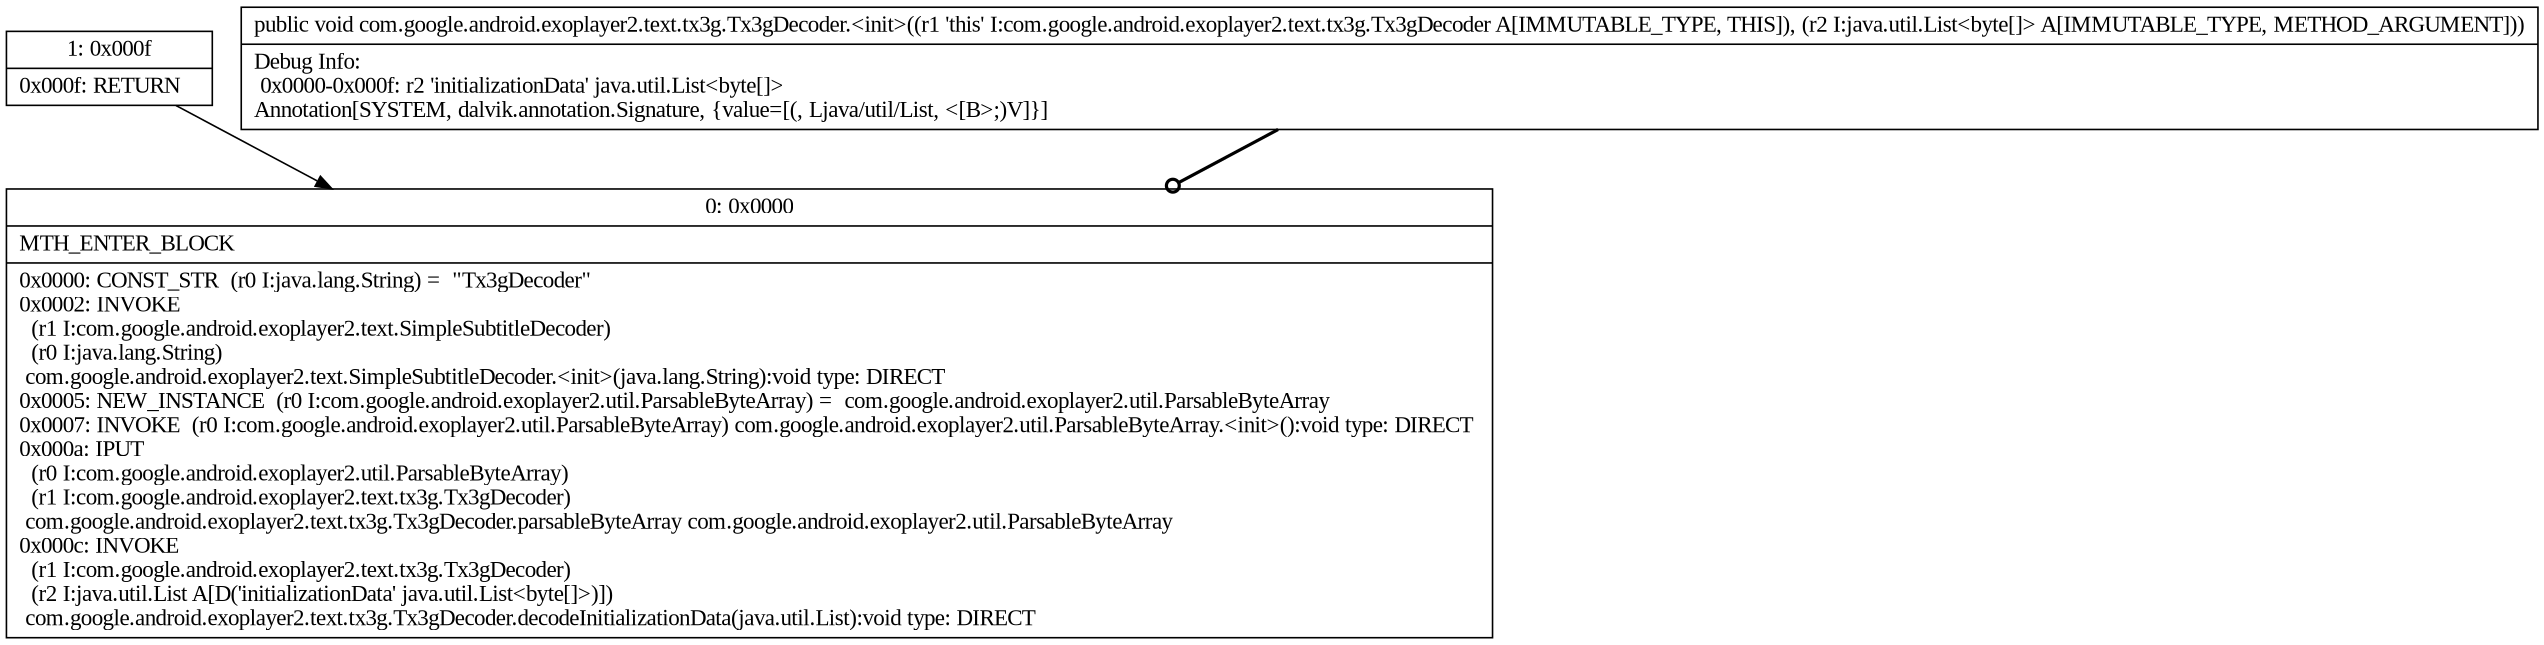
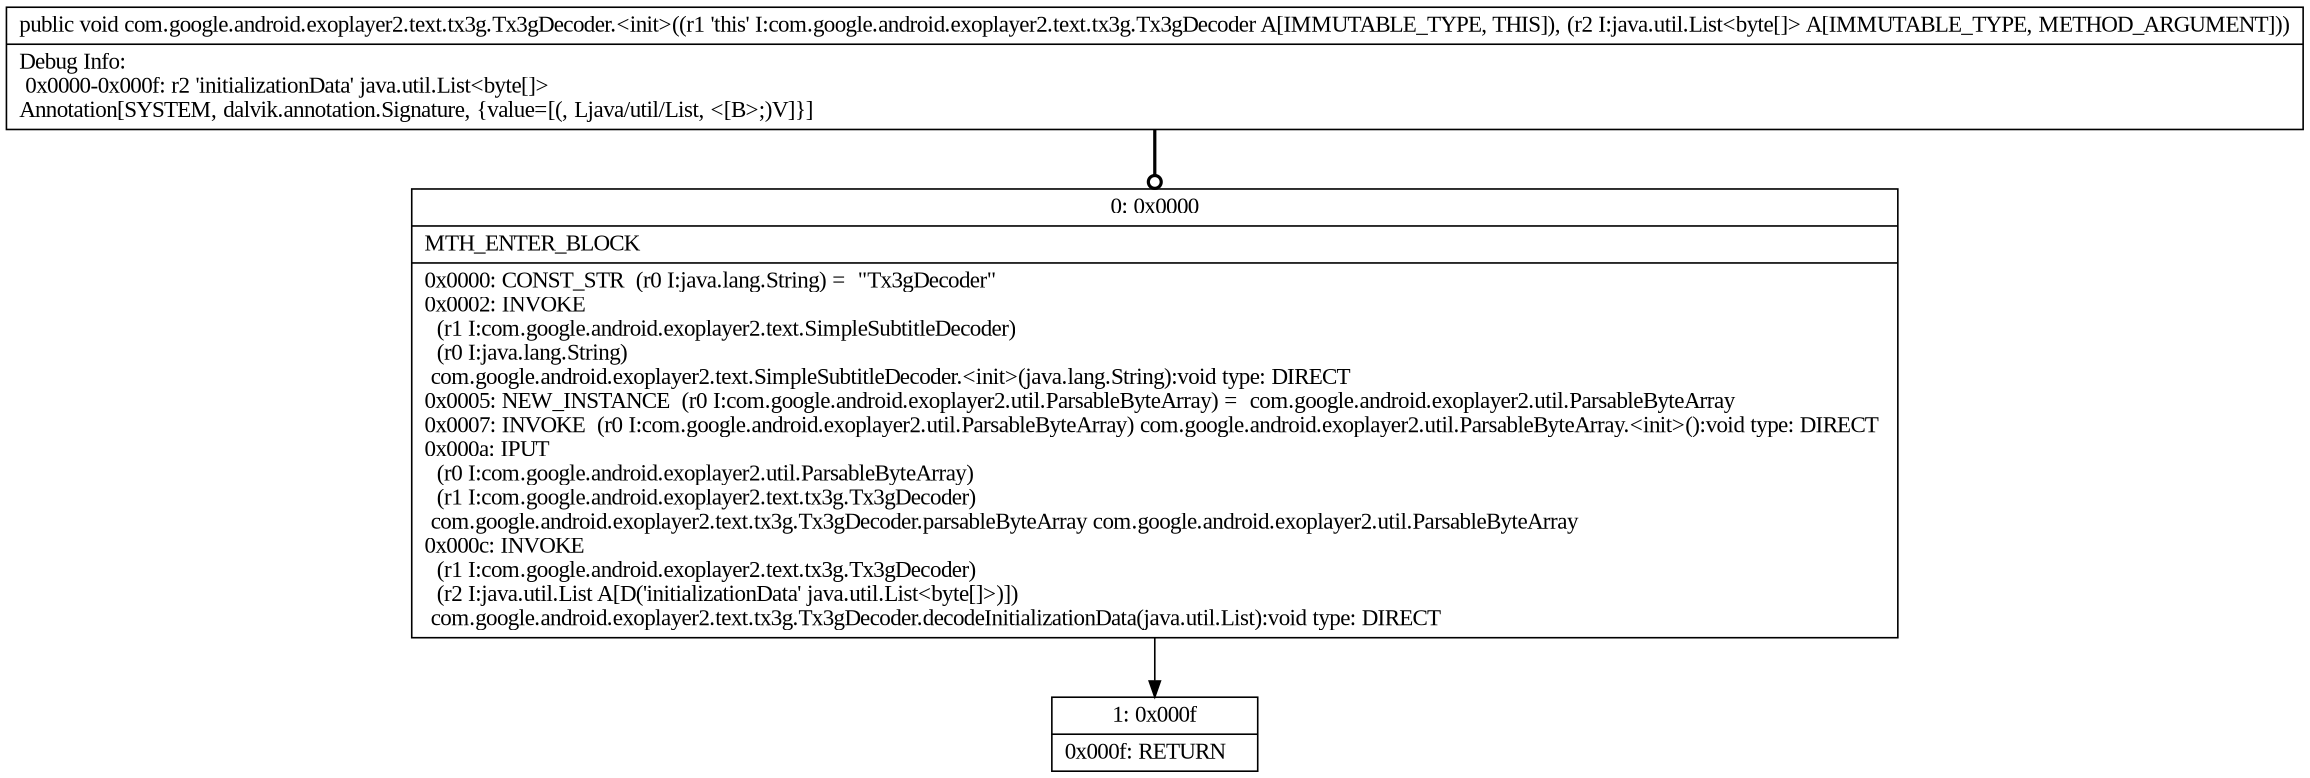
  digraph {
    fontname="Liberation Serif"
    node [shape=record fontname="Liberation Serif"]
    edge [color=black fontname="Liberation Serif"]
    n1 [label="{0\:\ 0x0000|MTH_ENTER_BLOCK\l|0x0000: CONST_STR  (r0 I:java.lang.String) =  \"Tx3gDecoder\" \l0x0002: INVOKE  \l  (r1 I:com.google.android.exoplayer2.text.SimpleSubtitleDecoder)\l  (r0 I:java.lang.String)\l com.google.android.exoplayer2.text.SimpleSubtitleDecoder.\<init\>(java.lang.String):void type: DIRECT \l0x0005: NEW_INSTANCE  (r0 I:com.google.android.exoplayer2.util.ParsableByteArray) =  com.google.android.exoplayer2.util.ParsableByteArray \l0x0007: INVOKE  (r0 I:com.google.android.exoplayer2.util.ParsableByteArray) com.google.android.exoplayer2.util.ParsableByteArray.\<init\>():void type: DIRECT \l0x000a: IPUT  \l  (r0 I:com.google.android.exoplayer2.util.ParsableByteArray)\l  (r1 I:com.google.android.exoplayer2.text.tx3g.Tx3gDecoder)\l com.google.android.exoplayer2.text.tx3g.Tx3gDecoder.parsableByteArray com.google.android.exoplayer2.util.ParsableByteArray \l0x000c: INVOKE  \l  (r1 I:com.google.android.exoplayer2.text.tx3g.Tx3gDecoder)\l  (r2 I:java.util.List A[D('initializationData' java.util.List\<byte[]\>)])\l com.google.android.exoplayer2.text.tx3g.Tx3gDecoder.decodeInitializationData(java.util.List):void type: DIRECT \l}"]
    n2 [label="{1\:\ 0x000f|0x000f: RETURN   \l}"]
    n3 [label="{public void com.google.android.exoplayer2.text.tx3g.Tx3gDecoder.\<init\>((r1 'this' I:com.google.android.exoplayer2.text.tx3g.Tx3gDecoder A[IMMUTABLE_TYPE, THIS]), (r2 I:java.util.List\<byte[]\> A[IMMUTABLE_TYPE, METHOD_ARGUMENT]))  | Debug Info:\l  0x0000\-0x000f: r2 'initializationData' java.util.List\<byte[]\>\lAnnotation[SYSTEM, dalvik.annotation.Signature, \{value=[(, Ljava\/util\/List, \<[B\>;)V]\}]\l}"]
-   n2 -> n1 [style=solid arrowhead=normal]
+   n1 -> n2 [style=solid arrowhead=normal]
    n3 -> n1 [style=bold arrowhead=odot]
  }
